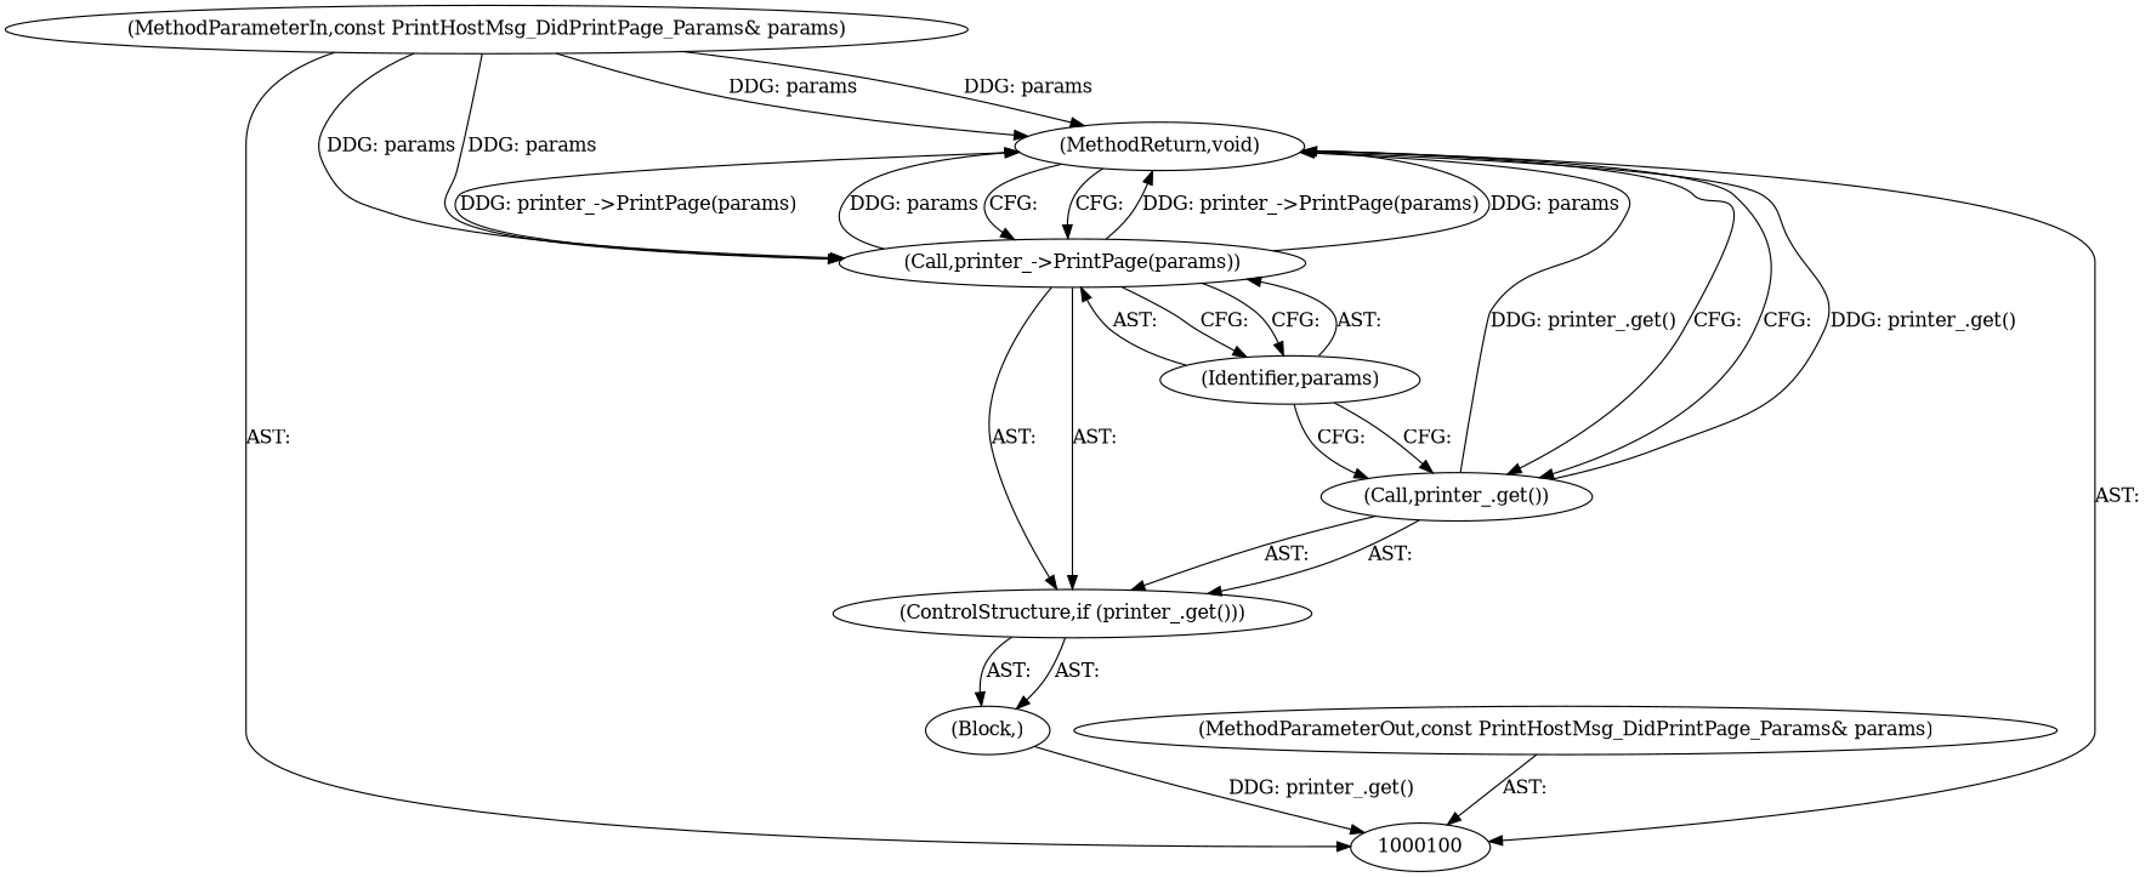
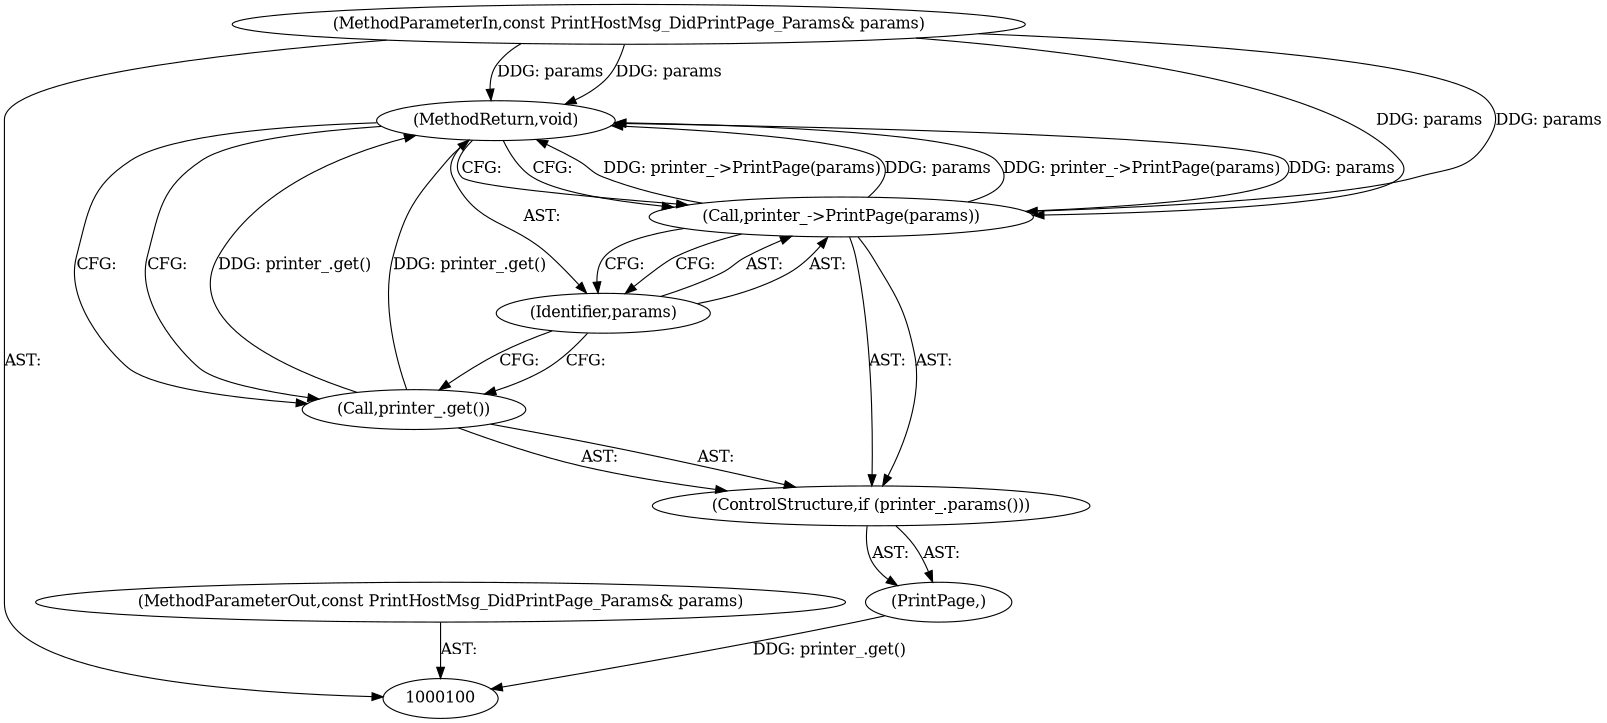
  digraph {
    n1 [label="(MethodReturn,void)"]
    n2 [label="(Call,printer_.get())"]
    n3 [label="(Call,printer_->PrintPage(params))"]
    1000100
-   n5 [label="(ControlStructure,if (printer_.get()))"]
+   n5 [label="(ControlStructure,if (printer_.params()))"]
    n6 [label="(Identifier,params)"]
    n7 [label="(MethodParameterIn,const PrintHostMsg_DidPrintPage_Params& params)"]
    n8 [label="(MethodParameterOut,const PrintHostMsg_DidPrintPage_Params& params)"]
-   n9 [label="(Block,)"]
+   n9 [label="(PrintPage,)"]
    n1 -> n2 [label="CFG: "]
    n1 -> n2 [label="CFG: "]
    n1 -> n3 [label="CFG: "]
    n1 -> n3 [label="CFG: "]
-   n1 -> 1000100 [label="AST: "]
+   n1 -> n6 [label="AST: "]
    n2 -> n1 [label="DDG: printer_.get()"]
    n2 -> n1 [label="DDG: printer_.get()"]
    n2 -> n5 [label="AST: "]
    n2 -> n5 [label="AST: "]
    n3 -> n1 [label="DDG: printer_->PrintPage(params)"]
    n3 -> n1 [label="DDG: params"]
    n3 -> n1 [label="DDG: printer_->PrintPage(params)"]
    n3 -> n1 [label="DDG: params"]
    n3 -> n5 [label="AST: "]
    n3 -> n5 [label="AST: "]
    n3 -> n6 [label="CFG: "]
    n3 -> n6 [label="CFG: "]
    n5 -> n9 [label="AST: "]
    n5 -> n9 [label="AST: "]
    n6 -> n2 [label="CFG: "]
    n6 -> n2 [label="CFG: "]
    n6 -> n3 [label="AST: "]
    n6 -> n3 [label="AST: "]
    n7 -> n1 [label="DDG: params"]
    n7 -> n1 [label="DDG: params"]
    n7 -> n3 [label="DDG: params"]
    n7 -> n3 [label="DDG: params"]
    n7 -> 1000100 [label="AST: "]
    n8 -> 1000100 [label="AST: "]
    n9 -> 1000100 [label="DDG: printer_.get()"]
  }
